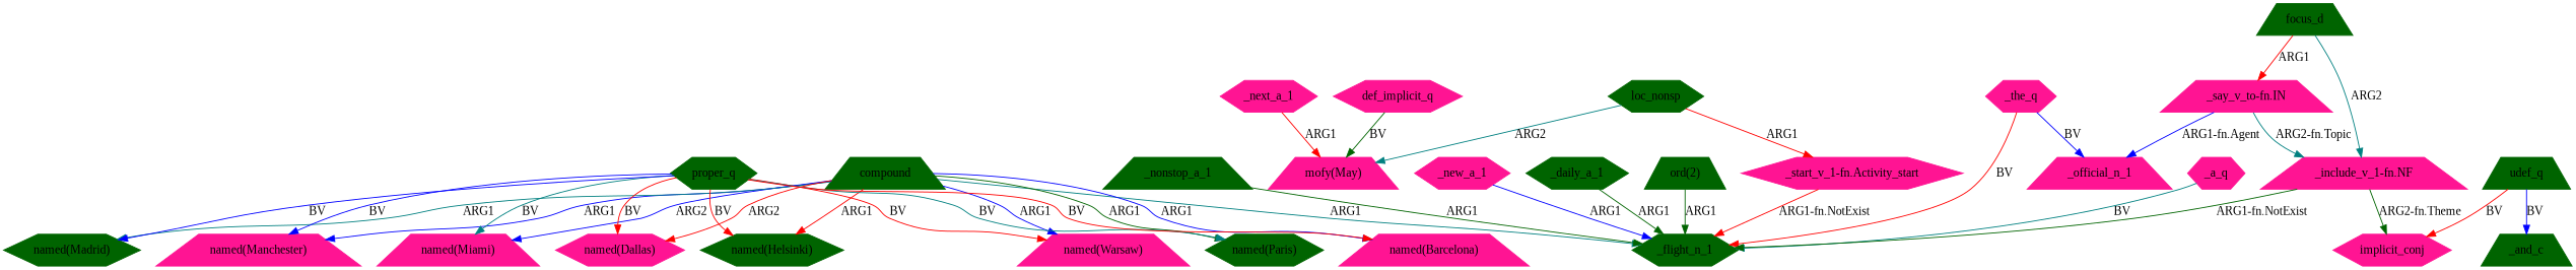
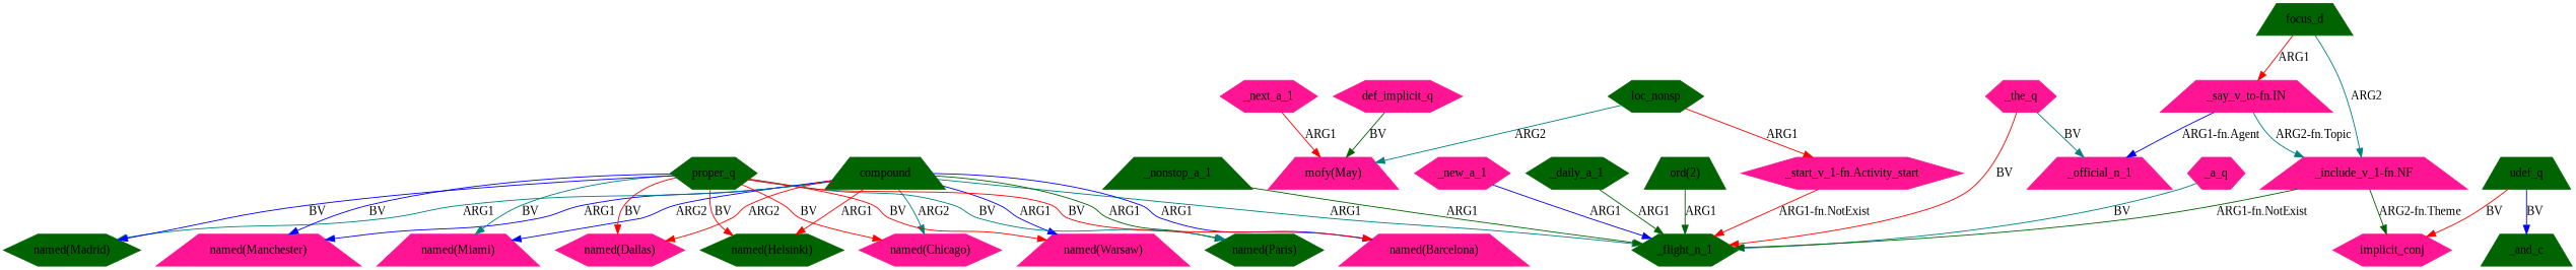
  digraph {
    fontname="Liberation Serif"
    node [color=deeppink fontname="Liberation Serif" shape=hexagon style=filled]
    edge [color=red fontname="Liberation Serif"]
    compound [color=darkgreen shape=trapezium]
    "named(Miami)" [shape=trapezium]
    _flight_n_1 [color=darkgreen]
    "named(Manchester)" [shape=trapezium]
    "named(Warsaw)" [shape=trapezium]
    "named(Madrid)" [color=darkgreen]
    "named(Paris)" [color=darkgreen]
+   "named(Chicago)"
    "named(Helsinki)" [color=darkgreen]
    "named(Dallas)"
    "named(Barcelona)" [shape=trapezium]
    "_start_v_1-fn.Activity_start"
    _a_q
    proper_q [color=darkgreen]
    "ord(2)" [color=darkgreen shape=trapezium]
    _the_q
    _official_n_1 [shape=trapezium]
    "_say_v_to-fn.IN" [shape=trapezium]
    "_include_v_1-fn.NF" [shape=trapezium]
    implicit_conj
    loc_nonsp [color=darkgreen]
    "mofy(May)" [shape=trapezium]
    _nonstop_a_1 [color=darkgreen shape=trapezium]
    _next_a_1
    def_implicit_q
    udef_q [color=darkgreen shape=trapezium]
    _and_c [color=darkgreen shape=trapezium]
    _new_a_1
    _daily_a_1 [color=darkgreen]
    focus_d [color=darkgreen shape=trapezium]
    compound -> "named(Miami)" [color=blue label=ARG2]
    compound -> _flight_n_1 [color=teal label=ARG1]
    compound -> "named(Manchester)" [color=blue label=ARG1]
    compound -> "named(Warsaw)" [color=blue label=ARG1]
    compound -> "named(Madrid)" [color=teal label=ARG1]
    compound -> "named(Paris)" [color=darkgreen label=ARG1]
+   compound -> "named(Chicago)" [color=teal label=ARG2]
    compound -> "named(Helsinki)" [label=ARG1]
    compound -> "named(Dallas)" [label=ARG2]
    compound -> "named(Barcelona)" [color=blue label=ARG1]
    "_start_v_1-fn.Activity_start" -> _flight_n_1 [label="ARG1-fn.NotExist"]
    _a_q -> _flight_n_1 [color=teal label=BV]
    proper_q -> "named(Miami)" [color=teal label=BV]
    proper_q -> "named(Manchester)" [color=blue label=BV]
    proper_q -> "named(Warsaw)" [label=BV]
    proper_q -> "named(Madrid)" [color=blue label=BV]
    proper_q -> "named(Paris)" [color=teal label=BV]
+   proper_q -> "named(Chicago)" [label=BV]
    proper_q -> "named(Helsinki)" [label=BV]
    proper_q -> "named(Dallas)" [label=BV]
    proper_q -> "named(Barcelona)" [label=BV]
    "ord(2)" -> _flight_n_1 [color=darkgreen label=ARG1]
    _the_q -> _flight_n_1 [label=BV]
-   _the_q -> _official_n_1 [color=blue label=BV]
+   _the_q -> _official_n_1 [color=teal label=BV]
    "_say_v_to-fn.IN" -> _official_n_1 [color=blue label="ARG1-fn.Agent"]
    "_say_v_to-fn.IN" -> "_include_v_1-fn.NF" [color=teal label="ARG2-fn.Topic"]
    "_include_v_1-fn.NF" -> _flight_n_1 [color=darkgreen label="ARG1-fn.NotExist"]
    "_include_v_1-fn.NF" -> implicit_conj [color=darkgreen label="ARG2-fn.Theme"]
    loc_nonsp -> "_start_v_1-fn.Activity_start" [label=ARG1]
    loc_nonsp -> "mofy(May)" [color=teal label=ARG2]
    _nonstop_a_1 -> _flight_n_1 [color=darkgreen label=ARG1]
    _next_a_1 -> "mofy(May)" [label=ARG1]
    def_implicit_q -> "mofy(May)" [color=darkgreen label=BV]
    udef_q -> implicit_conj [label=BV]
    udef_q -> _and_c [color=blue label=BV]
    _new_a_1 -> _flight_n_1 [color=blue label=ARG1]
    _daily_a_1 -> _flight_n_1 [color=darkgreen label=ARG1]
    focus_d -> "_say_v_to-fn.IN" [label=ARG1]
    focus_d -> "_include_v_1-fn.NF" [color=teal label=ARG2]
  }
